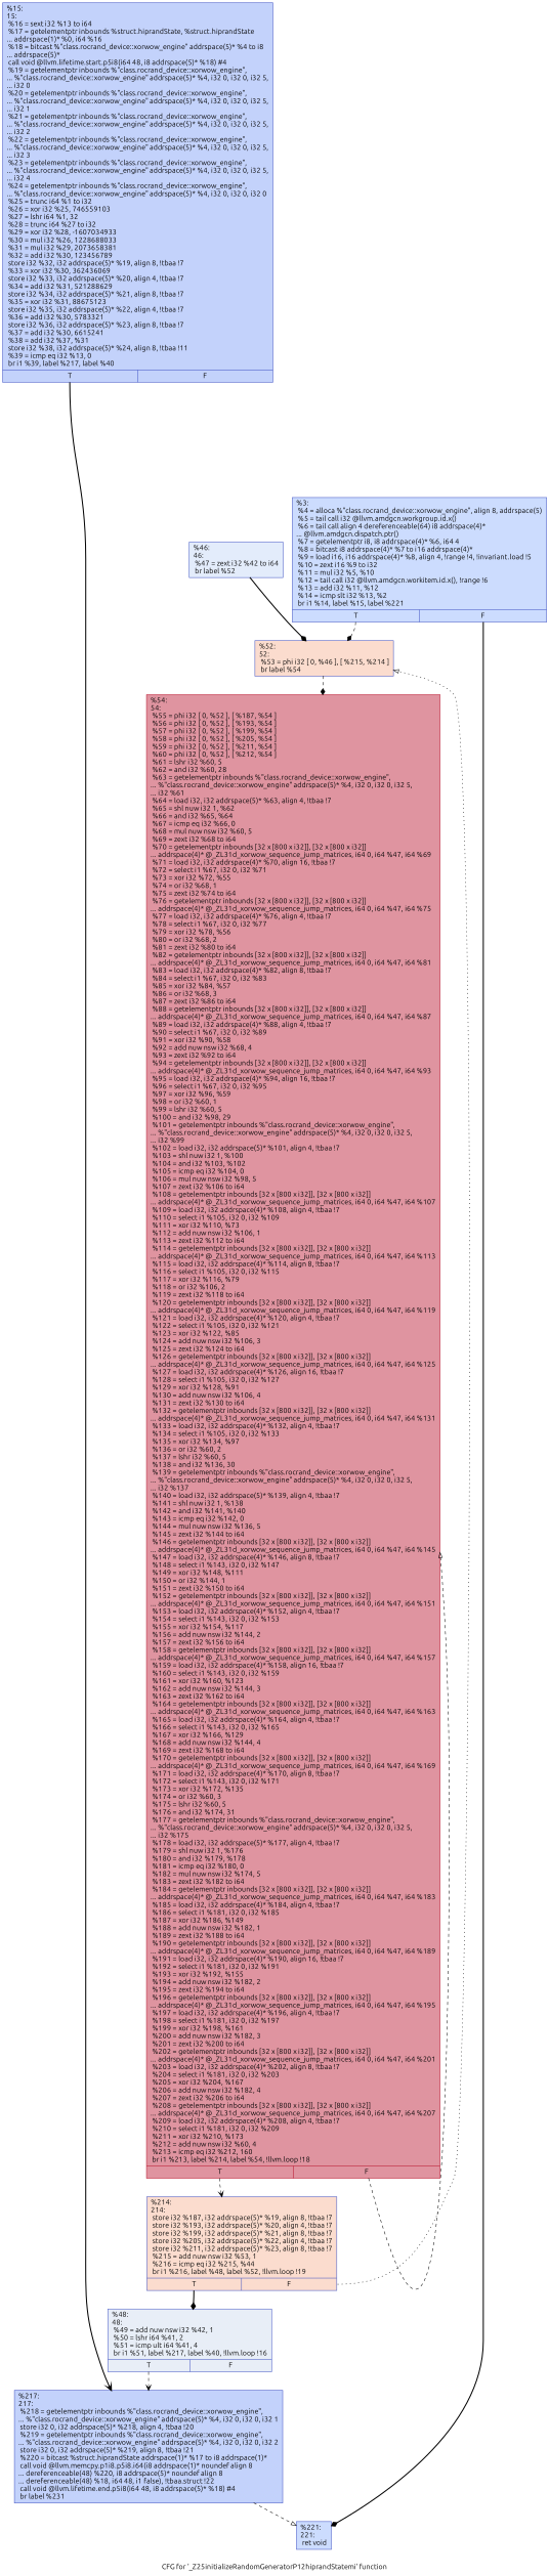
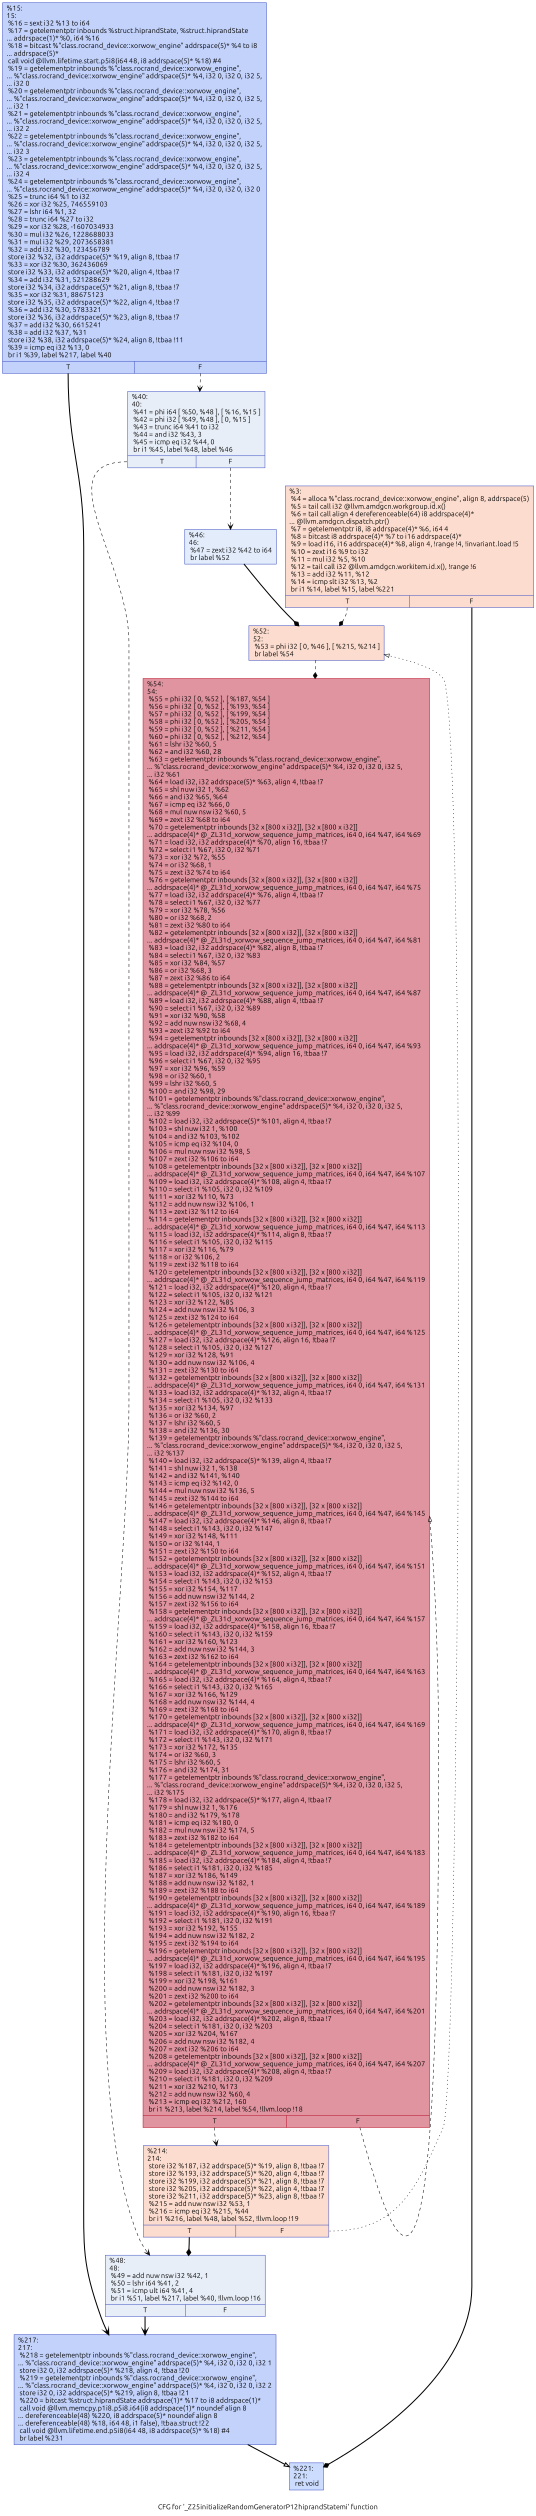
  digraph {
    fontname=Ubuntu
    label="CFG for '_Z25initializeRandomGeneratorP12hiprandStatemi' function"
    node [color="#3d50c3ff" fillcolor="#8caffe70" fontname=Ubuntu shape=record style=filled]
    edge [arrowhead=vee fontname=Ubuntu style=dashed tailport=s0]
-   n1 [label="{%3:\l  %4 = alloca %\"class.rocrand_device::xorwow_engine\", align 8, addrspace(5)\l  %5 = tail call i32 @llvm.amdgcn.workgroup.id.x()\l  %6 = tail call align 4 dereferenceable(64) i8 addrspace(4)*\l... @llvm.amdgcn.dispatch.ptr()\l  %7 = getelementptr i8, i8 addrspace(4)* %6, i64 4\l  %8 = bitcast i8 addrspace(4)* %7 to i16 addrspace(4)*\l  %9 = load i16, i16 addrspace(4)* %8, align 4, !range !4, !invariant.load !5\l  %10 = zext i16 %9 to i32\l  %11 = mul i32 %5, %10\l  %12 = tail call i32 @llvm.amdgcn.workitem.id.x(), !range !6\l  %13 = add i32 %11, %12\l  %14 = icmp slt i32 %13, %2\l  br i1 %14, label %15, label %221\l|{<s0>T|<s1>F}}"]
+   n1 [fillcolor="#f7af9170" label="{%3:\l  %4 = alloca %\"class.rocrand_device::xorwow_engine\", align 8, addrspace(5)\l  %5 = tail call i32 @llvm.amdgcn.workgroup.id.x()\l  %6 = tail call align 4 dereferenceable(64) i8 addrspace(4)*\l... @llvm.amdgcn.dispatch.ptr()\l  %7 = getelementptr i8, i8 addrspace(4)* %6, i64 4\l  %8 = bitcast i8 addrspace(4)* %7 to i16 addrspace(4)*\l  %9 = load i16, i16 addrspace(4)* %8, align 4, !range !4, !invariant.load !5\l  %10 = zext i16 %9 to i32\l  %11 = mul i32 %5, %10\l  %12 = tail call i32 @llvm.amdgcn.workitem.id.x(), !range !6\l  %13 = add i32 %11, %12\l  %14 = icmp slt i32 %13, %2\l  br i1 %14, label %15, label %221\l|{<s0>T|<s1>F}}"]
    n2 [label="{%221:\l221:                                              \l  ret void\l}"]
    n3 [fillcolor="#f7af9170" label="{%52:\l52:                                               \l  %53 = phi i32 [ 0, %46 ], [ %215, %214 ]\l  br label %54\l}"]
    n4 [fillcolor="#779af770" label="{%15:\l15:                                               \l  %16 = sext i32 %13 to i64\l  %17 = getelementptr inbounds %struct.hiprandState, %struct.hiprandState\l... addrspace(1)* %0, i64 %16\l  %18 = bitcast %\"class.rocrand_device::xorwow_engine\" addrspace(5)* %4 to i8\l... addrspace(5)*\l  call void @llvm.lifetime.start.p5i8(i64 48, i8 addrspace(5)* %18) #4\l  %19 = getelementptr inbounds %\"class.rocrand_device::xorwow_engine\",\l... %\"class.rocrand_device::xorwow_engine\" addrspace(5)* %4, i32 0, i32 0, i32 5,\l... i32 0\l  %20 = getelementptr inbounds %\"class.rocrand_device::xorwow_engine\",\l... %\"class.rocrand_device::xorwow_engine\" addrspace(5)* %4, i32 0, i32 0, i32 5,\l... i32 1\l  %21 = getelementptr inbounds %\"class.rocrand_device::xorwow_engine\",\l... %\"class.rocrand_device::xorwow_engine\" addrspace(5)* %4, i32 0, i32 0, i32 5,\l... i32 2\l  %22 = getelementptr inbounds %\"class.rocrand_device::xorwow_engine\",\l... %\"class.rocrand_device::xorwow_engine\" addrspace(5)* %4, i32 0, i32 0, i32 5,\l... i32 3\l  %23 = getelementptr inbounds %\"class.rocrand_device::xorwow_engine\",\l... %\"class.rocrand_device::xorwow_engine\" addrspace(5)* %4, i32 0, i32 0, i32 5,\l... i32 4\l  %24 = getelementptr inbounds %\"class.rocrand_device::xorwow_engine\",\l... %\"class.rocrand_device::xorwow_engine\" addrspace(5)* %4, i32 0, i32 0, i32 0\l  %25 = trunc i64 %1 to i32\l  %26 = xor i32 %25, 746559103\l  %27 = lshr i64 %1, 32\l  %28 = trunc i64 %27 to i32\l  %29 = xor i32 %28, -1607034933\l  %30 = mul i32 %26, 1228688033\l  %31 = mul i32 %29, 2073658381\l  %32 = add i32 %30, 123456789\l  store i32 %32, i32 addrspace(5)* %19, align 8, !tbaa !7\l  %33 = xor i32 %30, 362436069\l  store i32 %33, i32 addrspace(5)* %20, align 4, !tbaa !7\l  %34 = add i32 %31, 521288629\l  store i32 %34, i32 addrspace(5)* %21, align 8, !tbaa !7\l  %35 = xor i32 %31, 88675123\l  store i32 %35, i32 addrspace(5)* %22, align 4, !tbaa !7\l  %36 = add i32 %30, 5783321\l  store i32 %36, i32 addrspace(5)* %23, align 8, !tbaa !7\l  %37 = add i32 %30, 6615241\l  %38 = add i32 %37, %31\l  store i32 %38, i32 addrspace(5)* %24, align 8, !tbaa !11\l  %39 = icmp eq i32 %13, 0\l  br i1 %39, label %217, label %40\l|{<s0>T|<s1>F}}"]
    n5 [fillcolor="#779af770" label="{%217:\l217:                                              \l  %218 = getelementptr inbounds %\"class.rocrand_device::xorwow_engine\",\l... %\"class.rocrand_device::xorwow_engine\" addrspace(5)* %4, i32 0, i32 0, i32 1\l  store i32 0, i32 addrspace(5)* %218, align 4, !tbaa !20\l  %219 = getelementptr inbounds %\"class.rocrand_device::xorwow_engine\",\l... %\"class.rocrand_device::xorwow_engine\" addrspace(5)* %4, i32 0, i32 0, i32 2\l  store i32 0, i32 addrspace(5)* %219, align 8, !tbaa !21\l  %220 = bitcast %struct.hiprandState addrspace(1)* %17 to i8 addrspace(1)*\l  call void @llvm.memcpy.p1i8.p5i8.i64(i8 addrspace(1)* noundef align 8\l... dereferenceable(48) %220, i8 addrspace(5)* noundef align 8\l... dereferenceable(48) %18, i64 48, i1 false), !tbaa.struct !22\l  call void @llvm.lifetime.end.p5i8(i64 48, i8 addrspace(5)* %18) #4\l  br label %231\l}"]
+   n6 [fillcolor="#cbd8ee70" label="{%40:\l40:                                               \l  %41 = phi i64 [ %50, %48 ], [ %16, %15 ]\l  %42 = phi i32 [ %49, %48 ], [ 0, %15 ]\l  %43 = trunc i64 %41 to i32\l  %44 = and i32 %43, 3\l  %45 = icmp eq i32 %44, 0\l  br i1 %45, label %48, label %46\l|{<s0>T|<s1>F}}"]
    n7 [fillcolor="#cbd8ee70" label="{%48:\l48:                                               \l  %49 = add nuw nsw i32 %42, 1\l  %50 = lshr i64 %41, 2\l  %51 = icmp ult i64 %41, 4\l  br i1 %51, label %217, label %40, !llvm.loop !16\l|{<s0>T|<s1>F}}"]
    n8 [fillcolor="#bfd3f670" label="{%46:\l46:                                               \l  %47 = zext i32 %42 to i64\l  br label %52\l}"]
    n9 [color="#b70d28ff" fillcolor="#b70d2870" label="{%54:\l54:                                               \l  %55 = phi i32 [ 0, %52 ], [ %187, %54 ]\l  %56 = phi i32 [ 0, %52 ], [ %193, %54 ]\l  %57 = phi i32 [ 0, %52 ], [ %199, %54 ]\l  %58 = phi i32 [ 0, %52 ], [ %205, %54 ]\l  %59 = phi i32 [ 0, %52 ], [ %211, %54 ]\l  %60 = phi i32 [ 0, %52 ], [ %212, %54 ]\l  %61 = lshr i32 %60, 5\l  %62 = and i32 %60, 28\l  %63 = getelementptr inbounds %\"class.rocrand_device::xorwow_engine\",\l... %\"class.rocrand_device::xorwow_engine\" addrspace(5)* %4, i32 0, i32 0, i32 5,\l... i32 %61\l  %64 = load i32, i32 addrspace(5)* %63, align 4, !tbaa !7\l  %65 = shl nuw i32 1, %62\l  %66 = and i32 %65, %64\l  %67 = icmp eq i32 %66, 0\l  %68 = mul nuw nsw i32 %60, 5\l  %69 = zext i32 %68 to i64\l  %70 = getelementptr inbounds [32 x [800 x i32]], [32 x [800 x i32]]\l... addrspace(4)* @_ZL31d_xorwow_sequence_jump_matrices, i64 0, i64 %47, i64 %69\l  %71 = load i32, i32 addrspace(4)* %70, align 16, !tbaa !7\l  %72 = select i1 %67, i32 0, i32 %71\l  %73 = xor i32 %72, %55\l  %74 = or i32 %68, 1\l  %75 = zext i32 %74 to i64\l  %76 = getelementptr inbounds [32 x [800 x i32]], [32 x [800 x i32]]\l... addrspace(4)* @_ZL31d_xorwow_sequence_jump_matrices, i64 0, i64 %47, i64 %75\l  %77 = load i32, i32 addrspace(4)* %76, align 4, !tbaa !7\l  %78 = select i1 %67, i32 0, i32 %77\l  %79 = xor i32 %78, %56\l  %80 = or i32 %68, 2\l  %81 = zext i32 %80 to i64\l  %82 = getelementptr inbounds [32 x [800 x i32]], [32 x [800 x i32]]\l... addrspace(4)* @_ZL31d_xorwow_sequence_jump_matrices, i64 0, i64 %47, i64 %81\l  %83 = load i32, i32 addrspace(4)* %82, align 8, !tbaa !7\l  %84 = select i1 %67, i32 0, i32 %83\l  %85 = xor i32 %84, %57\l  %86 = or i32 %68, 3\l  %87 = zext i32 %86 to i64\l  %88 = getelementptr inbounds [32 x [800 x i32]], [32 x [800 x i32]]\l... addrspace(4)* @_ZL31d_xorwow_sequence_jump_matrices, i64 0, i64 %47, i64 %87\l  %89 = load i32, i32 addrspace(4)* %88, align 4, !tbaa !7\l  %90 = select i1 %67, i32 0, i32 %89\l  %91 = xor i32 %90, %58\l  %92 = add nuw nsw i32 %68, 4\l  %93 = zext i32 %92 to i64\l  %94 = getelementptr inbounds [32 x [800 x i32]], [32 x [800 x i32]]\l... addrspace(4)* @_ZL31d_xorwow_sequence_jump_matrices, i64 0, i64 %47, i64 %93\l  %95 = load i32, i32 addrspace(4)* %94, align 16, !tbaa !7\l  %96 = select i1 %67, i32 0, i32 %95\l  %97 = xor i32 %96, %59\l  %98 = or i32 %60, 1\l  %99 = lshr i32 %60, 5\l  %100 = and i32 %98, 29\l  %101 = getelementptr inbounds %\"class.rocrand_device::xorwow_engine\",\l... %\"class.rocrand_device::xorwow_engine\" addrspace(5)* %4, i32 0, i32 0, i32 5,\l... i32 %99\l  %102 = load i32, i32 addrspace(5)* %101, align 4, !tbaa !7\l  %103 = shl nuw i32 1, %100\l  %104 = and i32 %103, %102\l  %105 = icmp eq i32 %104, 0\l  %106 = mul nuw nsw i32 %98, 5\l  %107 = zext i32 %106 to i64\l  %108 = getelementptr inbounds [32 x [800 x i32]], [32 x [800 x i32]]\l... addrspace(4)* @_ZL31d_xorwow_sequence_jump_matrices, i64 0, i64 %47, i64 %107\l  %109 = load i32, i32 addrspace(4)* %108, align 4, !tbaa !7\l  %110 = select i1 %105, i32 0, i32 %109\l  %111 = xor i32 %110, %73\l  %112 = add nuw nsw i32 %106, 1\l  %113 = zext i32 %112 to i64\l  %114 = getelementptr inbounds [32 x [800 x i32]], [32 x [800 x i32]]\l... addrspace(4)* @_ZL31d_xorwow_sequence_jump_matrices, i64 0, i64 %47, i64 %113\l  %115 = load i32, i32 addrspace(4)* %114, align 8, !tbaa !7\l  %116 = select i1 %105, i32 0, i32 %115\l  %117 = xor i32 %116, %79\l  %118 = or i32 %106, 2\l  %119 = zext i32 %118 to i64\l  %120 = getelementptr inbounds [32 x [800 x i32]], [32 x [800 x i32]]\l... addrspace(4)* @_ZL31d_xorwow_sequence_jump_matrices, i64 0, i64 %47, i64 %119\l  %121 = load i32, i32 addrspace(4)* %120, align 4, !tbaa !7\l  %122 = select i1 %105, i32 0, i32 %121\l  %123 = xor i32 %122, %85\l  %124 = add nuw nsw i32 %106, 3\l  %125 = zext i32 %124 to i64\l  %126 = getelementptr inbounds [32 x [800 x i32]], [32 x [800 x i32]]\l... addrspace(4)* @_ZL31d_xorwow_sequence_jump_matrices, i64 0, i64 %47, i64 %125\l  %127 = load i32, i32 addrspace(4)* %126, align 16, !tbaa !7\l  %128 = select i1 %105, i32 0, i32 %127\l  %129 = xor i32 %128, %91\l  %130 = add nuw nsw i32 %106, 4\l  %131 = zext i32 %130 to i64\l  %132 = getelementptr inbounds [32 x [800 x i32]], [32 x [800 x i32]]\l... addrspace(4)* @_ZL31d_xorwow_sequence_jump_matrices, i64 0, i64 %47, i64 %131\l  %133 = load i32, i32 addrspace(4)* %132, align 4, !tbaa !7\l  %134 = select i1 %105, i32 0, i32 %133\l  %135 = xor i32 %134, %97\l  %136 = or i32 %60, 2\l  %137 = lshr i32 %60, 5\l  %138 = and i32 %136, 30\l  %139 = getelementptr inbounds %\"class.rocrand_device::xorwow_engine\",\l... %\"class.rocrand_device::xorwow_engine\" addrspace(5)* %4, i32 0, i32 0, i32 5,\l... i32 %137\l  %140 = load i32, i32 addrspace(5)* %139, align 4, !tbaa !7\l  %141 = shl nuw i32 1, %138\l  %142 = and i32 %141, %140\l  %143 = icmp eq i32 %142, 0\l  %144 = mul nuw nsw i32 %136, 5\l  %145 = zext i32 %144 to i64\l  %146 = getelementptr inbounds [32 x [800 x i32]], [32 x [800 x i32]]\l... addrspace(4)* @_ZL31d_xorwow_sequence_jump_matrices, i64 0, i64 %47, i64 %145\l  %147 = load i32, i32 addrspace(4)* %146, align 8, !tbaa !7\l  %148 = select i1 %143, i32 0, i32 %147\l  %149 = xor i32 %148, %111\l  %150 = or i32 %144, 1\l  %151 = zext i32 %150 to i64\l  %152 = getelementptr inbounds [32 x [800 x i32]], [32 x [800 x i32]]\l... addrspace(4)* @_ZL31d_xorwow_sequence_jump_matrices, i64 0, i64 %47, i64 %151\l  %153 = load i32, i32 addrspace(4)* %152, align 4, !tbaa !7\l  %154 = select i1 %143, i32 0, i32 %153\l  %155 = xor i32 %154, %117\l  %156 = add nuw nsw i32 %144, 2\l  %157 = zext i32 %156 to i64\l  %158 = getelementptr inbounds [32 x [800 x i32]], [32 x [800 x i32]]\l... addrspace(4)* @_ZL31d_xorwow_sequence_jump_matrices, i64 0, i64 %47, i64 %157\l  %159 = load i32, i32 addrspace(4)* %158, align 16, !tbaa !7\l  %160 = select i1 %143, i32 0, i32 %159\l  %161 = xor i32 %160, %123\l  %162 = add nuw nsw i32 %144, 3\l  %163 = zext i32 %162 to i64\l  %164 = getelementptr inbounds [32 x [800 x i32]], [32 x [800 x i32]]\l... addrspace(4)* @_ZL31d_xorwow_sequence_jump_matrices, i64 0, i64 %47, i64 %163\l  %165 = load i32, i32 addrspace(4)* %164, align 4, !tbaa !7\l  %166 = select i1 %143, i32 0, i32 %165\l  %167 = xor i32 %166, %129\l  %168 = add nuw nsw i32 %144, 4\l  %169 = zext i32 %168 to i64\l  %170 = getelementptr inbounds [32 x [800 x i32]], [32 x [800 x i32]]\l... addrspace(4)* @_ZL31d_xorwow_sequence_jump_matrices, i64 0, i64 %47, i64 %169\l  %171 = load i32, i32 addrspace(4)* %170, align 8, !tbaa !7\l  %172 = select i1 %143, i32 0, i32 %171\l  %173 = xor i32 %172, %135\l  %174 = or i32 %60, 3\l  %175 = lshr i32 %60, 5\l  %176 = and i32 %174, 31\l  %177 = getelementptr inbounds %\"class.rocrand_device::xorwow_engine\",\l... %\"class.rocrand_device::xorwow_engine\" addrspace(5)* %4, i32 0, i32 0, i32 5,\l... i32 %175\l  %178 = load i32, i32 addrspace(5)* %177, align 4, !tbaa !7\l  %179 = shl nuw i32 1, %176\l  %180 = and i32 %179, %178\l  %181 = icmp eq i32 %180, 0\l  %182 = mul nuw nsw i32 %174, 5\l  %183 = zext i32 %182 to i64\l  %184 = getelementptr inbounds [32 x [800 x i32]], [32 x [800 x i32]]\l... addrspace(4)* @_ZL31d_xorwow_sequence_jump_matrices, i64 0, i64 %47, i64 %183\l  %185 = load i32, i32 addrspace(4)* %184, align 4, !tbaa !7\l  %186 = select i1 %181, i32 0, i32 %185\l  %187 = xor i32 %186, %149\l  %188 = add nuw nsw i32 %182, 1\l  %189 = zext i32 %188 to i64\l  %190 = getelementptr inbounds [32 x [800 x i32]], [32 x [800 x i32]]\l... addrspace(4)* @_ZL31d_xorwow_sequence_jump_matrices, i64 0, i64 %47, i64 %189\l  %191 = load i32, i32 addrspace(4)* %190, align 16, !tbaa !7\l  %192 = select i1 %181, i32 0, i32 %191\l  %193 = xor i32 %192, %155\l  %194 = add nuw nsw i32 %182, 2\l  %195 = zext i32 %194 to i64\l  %196 = getelementptr inbounds [32 x [800 x i32]], [32 x [800 x i32]]\l... addrspace(4)* @_ZL31d_xorwow_sequence_jump_matrices, i64 0, i64 %47, i64 %195\l  %197 = load i32, i32 addrspace(4)* %196, align 4, !tbaa !7\l  %198 = select i1 %181, i32 0, i32 %197\l  %199 = xor i32 %198, %161\l  %200 = add nuw nsw i32 %182, 3\l  %201 = zext i32 %200 to i64\l  %202 = getelementptr inbounds [32 x [800 x i32]], [32 x [800 x i32]]\l... addrspace(4)* @_ZL31d_xorwow_sequence_jump_matrices, i64 0, i64 %47, i64 %201\l  %203 = load i32, i32 addrspace(4)* %202, align 8, !tbaa !7\l  %204 = select i1 %181, i32 0, i32 %203\l  %205 = xor i32 %204, %167\l  %206 = add nuw nsw i32 %182, 4\l  %207 = zext i32 %206 to i64\l  %208 = getelementptr inbounds [32 x [800 x i32]], [32 x [800 x i32]]\l... addrspace(4)* @_ZL31d_xorwow_sequence_jump_matrices, i64 0, i64 %47, i64 %207\l  %209 = load i32, i32 addrspace(4)* %208, align 4, !tbaa !7\l  %210 = select i1 %181, i32 0, i32 %209\l  %211 = xor i32 %210, %173\l  %212 = add nuw nsw i32 %60, 4\l  %213 = icmp eq i32 %212, 160\l  br i1 %213, label %214, label %54, !llvm.loop !18\l|{<s0>T|<s1>F}}"]
    n10 [fillcolor="#f7af9170" label="{%214:\l214:                                              \l  store i32 %187, i32 addrspace(5)* %19, align 8, !tbaa !7\l  store i32 %193, i32 addrspace(5)* %20, align 4, !tbaa !7\l  store i32 %199, i32 addrspace(5)* %21, align 8, !tbaa !7\l  store i32 %205, i32 addrspace(5)* %22, align 4, !tbaa !7\l  store i32 %211, i32 addrspace(5)* %23, align 8, !tbaa !7\l  %215 = add nuw nsw i32 %53, 1\l  %216 = icmp eq i32 %215, %44\l  br i1 %216, label %48, label %52, !llvm.loop !19\l|{<s0>T|<s1>F}}"]
    n1 -> n2 [arrowhead=diamond style=bold tailport=s1]
    n1 -> n3 [arrowhead=diamond]
    n3 -> n9 [arrowhead=diamond]
    n4 -> n5 [style=bold]
-   n5 -> n2 [arrowhead=onormal]
-   n7 -> n5
+   n4 -> n6 [tailport=s1]
+   n5 -> n2 [arrowhead=onormal style=bold]
+   n6 -> n7
+   n6 -> n8 [tailport=s1]
+   n7 -> n5 [style=bold]
    n8 -> n3 [arrowhead=diamond style=bold]
    n9 -> n9 [arrowhead=onormal tailport=s1]
    n9 -> n10
    n10 -> n3 [arrowhead=onormal style=dotted tailport=s1]
    n10 -> n7 [arrowhead=diamond style=bold]
  }
